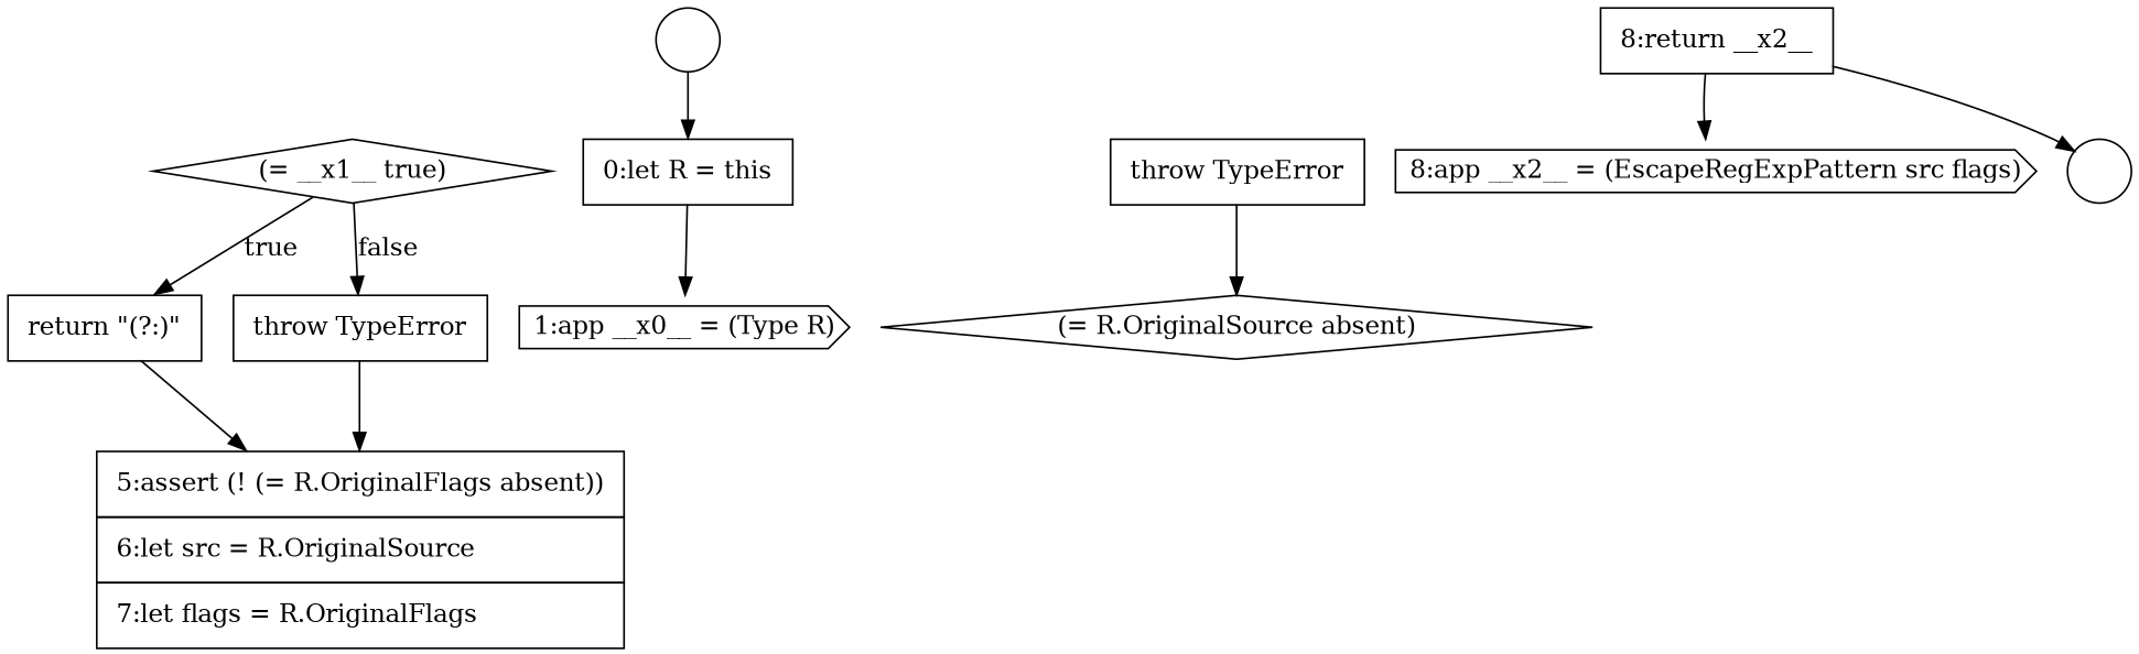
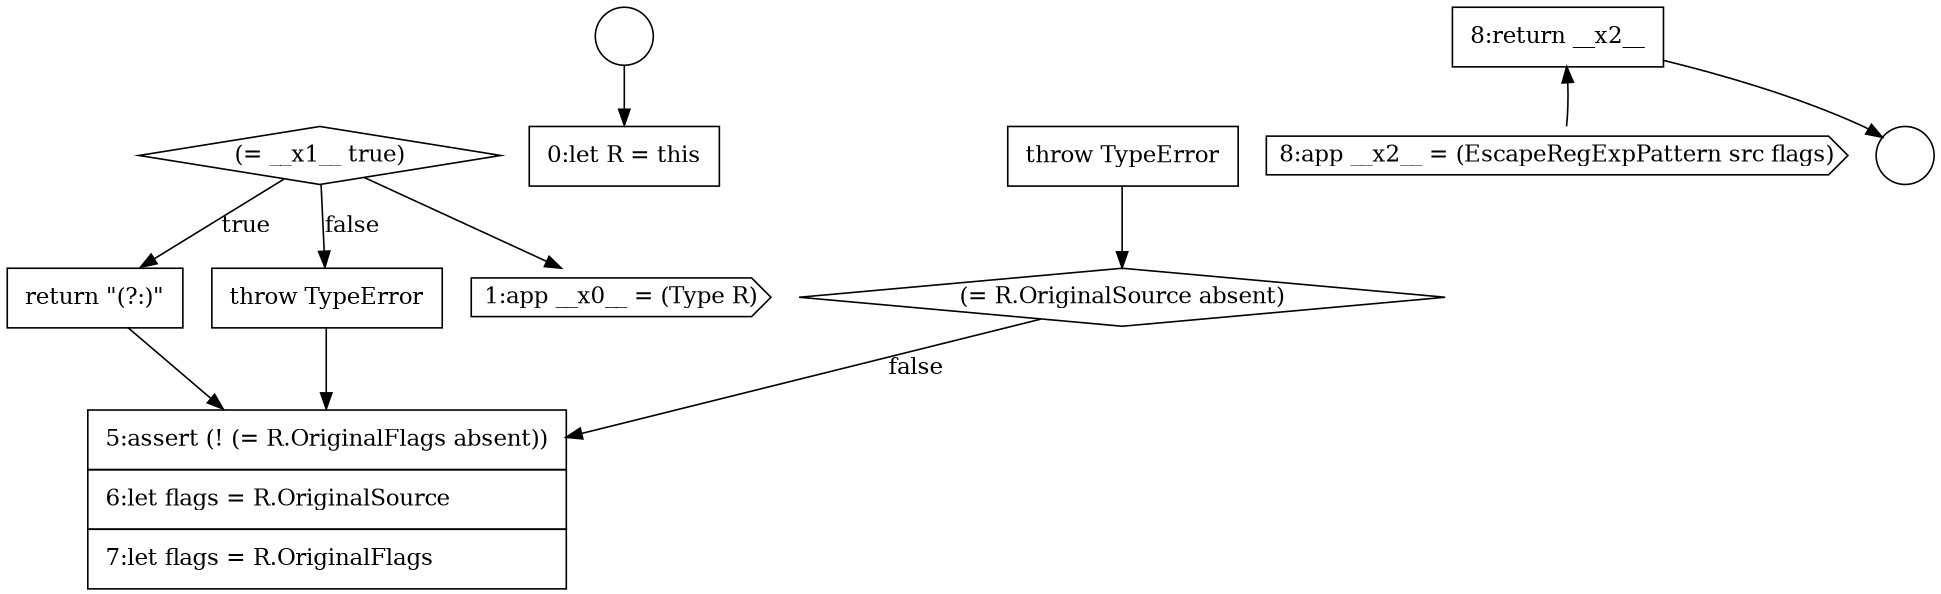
  digraph {
    node [color=black fillcolor=white shape=none style=filled]
    edge [color=black]
    n1 [label=<<font color="black">     <table border="0" cellborder="1" cellspacing="0" cellpadding="10">       <tr><td align="left">0:let R = this</td></tr>     </table>   </font>> margin=0]
    n2 [label=<<font color="black">1:app __x0__ = (Type R)</font>> shape=cds]
    n3 [label=<<font color="black">     <table border="0" cellborder="1" cellspacing="0" cellpadding="10">       <tr><td align="left">throw TypeError</td></tr>     </table>   </font>> margin=0]
-   n4 [label=<<font color="black">     <table border="0" cellborder="1" cellspacing="0" cellpadding="10">       <tr><td align="left">5:assert (! (= R.OriginalFlags absent))</td></tr>       <tr><td align="left">6:let src = R.OriginalSource</td></tr>       <tr><td align="left">7:let flags = R.OriginalFlags</td></tr>     </table>   </font>> margin=0]
+   n4 [label=<<font color="black">     <table border="0" cellborder="1" cellspacing="0" cellpadding="10">       <tr><td align="left">5:assert (! (= R.OriginalFlags absent))</td></tr>       <tr><td align="left">6:let flags = R.OriginalSource</td></tr>       <tr><td align="left">7:let flags = R.OriginalFlags</td></tr>     </table>   </font>> margin=0]
    n5 [label=" " shape=circle]
    n6 [label=<<font color="black">     <table border="0" cellborder="1" cellspacing="0" cellpadding="10">       <tr><td align="left">return &quot;(?:)&quot;</td></tr>     </table>   </font>> margin=0]
    n7 [label=<<font color="black">(= __x1__ true)</font>> shape=diamond]
    n8 [label=<<font color="black">(= R.OriginalSource absent)</font>> shape=diamond]
    n9 [label=<<font color="black">8:app __x2__ = (EscapeRegExpPattern src flags)</font>> shape=cds]
    n10 [label=<<font color="black">     <table border="0" cellborder="1" cellspacing="0" cellpadding="10">       <tr><td align="left">8:return __x2__</td></tr>     </table>   </font>> margin=0]
    n11 [label=<<font color="black">     <table border="0" cellborder="1" cellspacing="0" cellpadding="10">       <tr><td align="left">throw TypeError</td></tr>     </table>   </font>> margin=0]
    n12 [label=" " shape=circle]
-   n1 -> n2
+   n7 -> n2
    n3 -> n4
    n6 -> n4
    n7 -> n3 [label=<<font color="black">false</font>>]
    n7 -> n6 [label=<<font color="black">true</font>>]
-   n10 -> n9
+   n8 -> n4 [label=<<font color="black">false</font>>]
+   n9 -> n10
    n10 -> n5
    n11 -> n8
    n12 -> n1
  }
